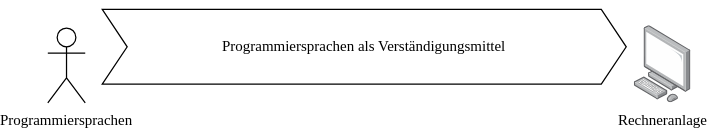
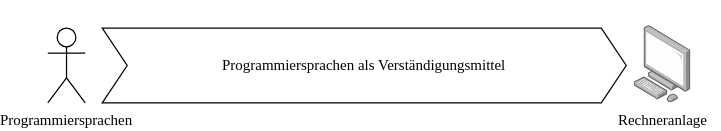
  <mxCell id="0" />
  <mxCell id="1" parent="0" />
  <mxCell id="2" value="&lt;font face=&quot;Times New Roman&quot;&gt;Programmiersprachen&lt;/font&gt;" style="shape=umlActor;verticalLabelPosition=bottom;verticalAlign=top;html=1;outlineConnect=0;" vertex="1" parent="1"><mxGeometry x="20.37" y="22" width="30" height="60" as="geometry" /></mxCell>
  <mxCell id="3" value="Rechneranlage" style="points=[];aspect=fixed;html=1;align=center;shadow=0;dashed=0;image;image=img/lib/allied_telesis/computer_and_terminals/Personal_Computer.svg;fontFamily=Times New Roman;" vertex="1" parent="1"><mxGeometry x="490.448" y="20.2" width="45.6" height="61.8" as="geometry" /></mxCell>
- <mxCell id="4" value="Programmiersprachen als Verständigungsmittel" style="shape=step;perimeter=stepPerimeter;whiteSpace=wrap;html=1;fixedSize=1;fontFamily=Times New Roman;" vertex="1" parent="1"><mxGeometry x="64" y="7" width="420" height="60" as="geometry" /></mxCell>
+ <mxCell id="4" value="Programmiersprachen als Verständigungsmittel" style="shape=step;perimeter=stepPerimeter;whiteSpace=wrap;html=1;fixedSize=1;fontFamily=Times New Roman;" vertex="1" parent="1"><mxGeometry x="64" y="22" width="420" height="60" as="geometry" /></mxCell>
